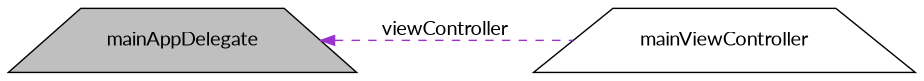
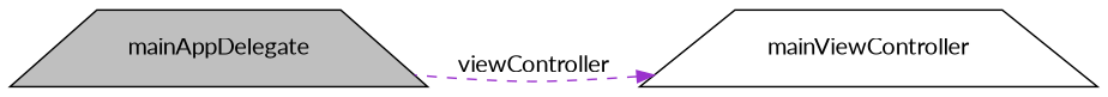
  digraph {
    rankdir=LR
    fontname=Lato
    node [color=black fontname=Lato fontsize=14 shape=trapezium style=filled]
    n1 [fillcolor=grey75 fontcolor=black height=0.2 label=mainAppDelegate width=0.4]
    n2 [fillcolor=white height=0.2 label=mainViewController width=0.4]
-   n1 -> n2 [color=darkorchid3 dir=back fontname=Lato fontsize=14 label=viewController labelfontname=Helvetica labelfontsize=14 style=dashed]
+   n2 -> n1 [color=darkorchid3 dir=back fontname=Lato fontsize=14 label=viewController labelfontname=Helvetica labelfontsize=14 style=dashed]
  }
